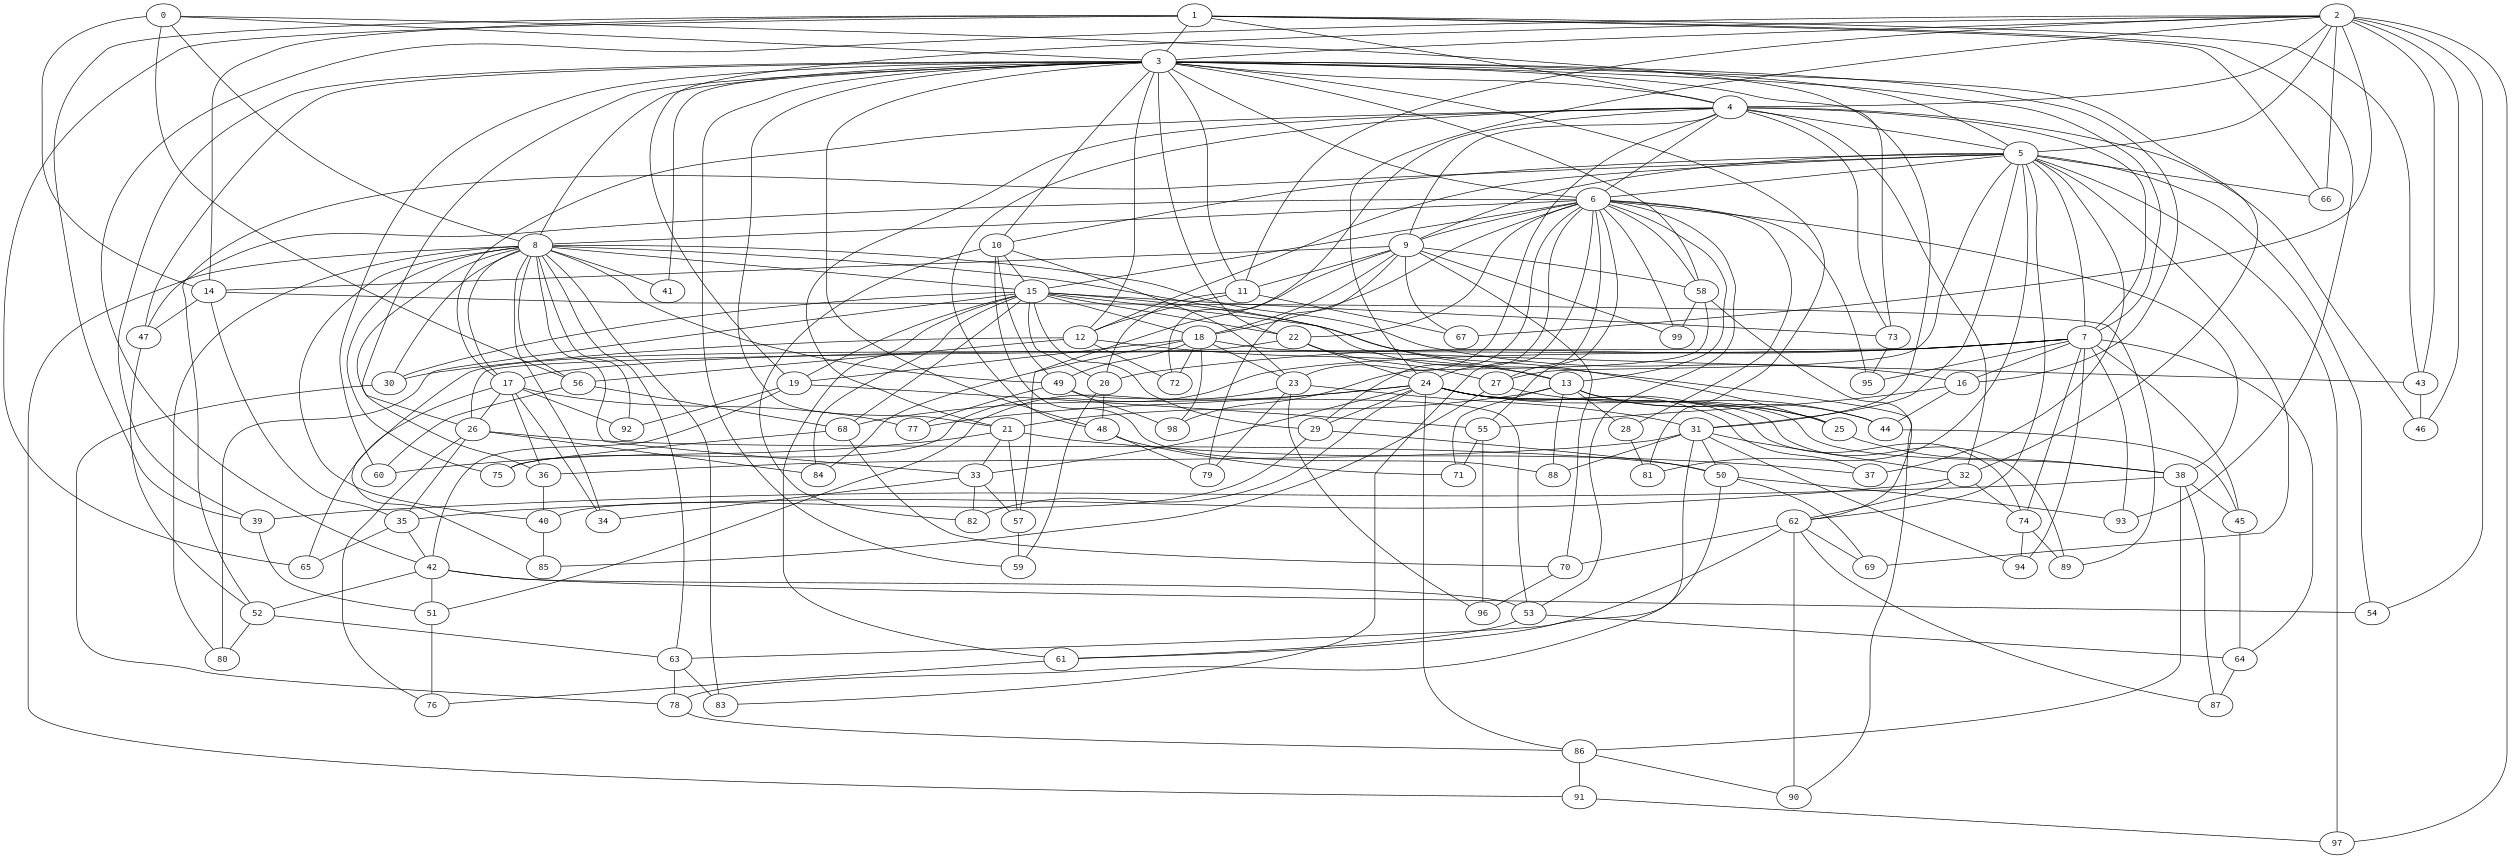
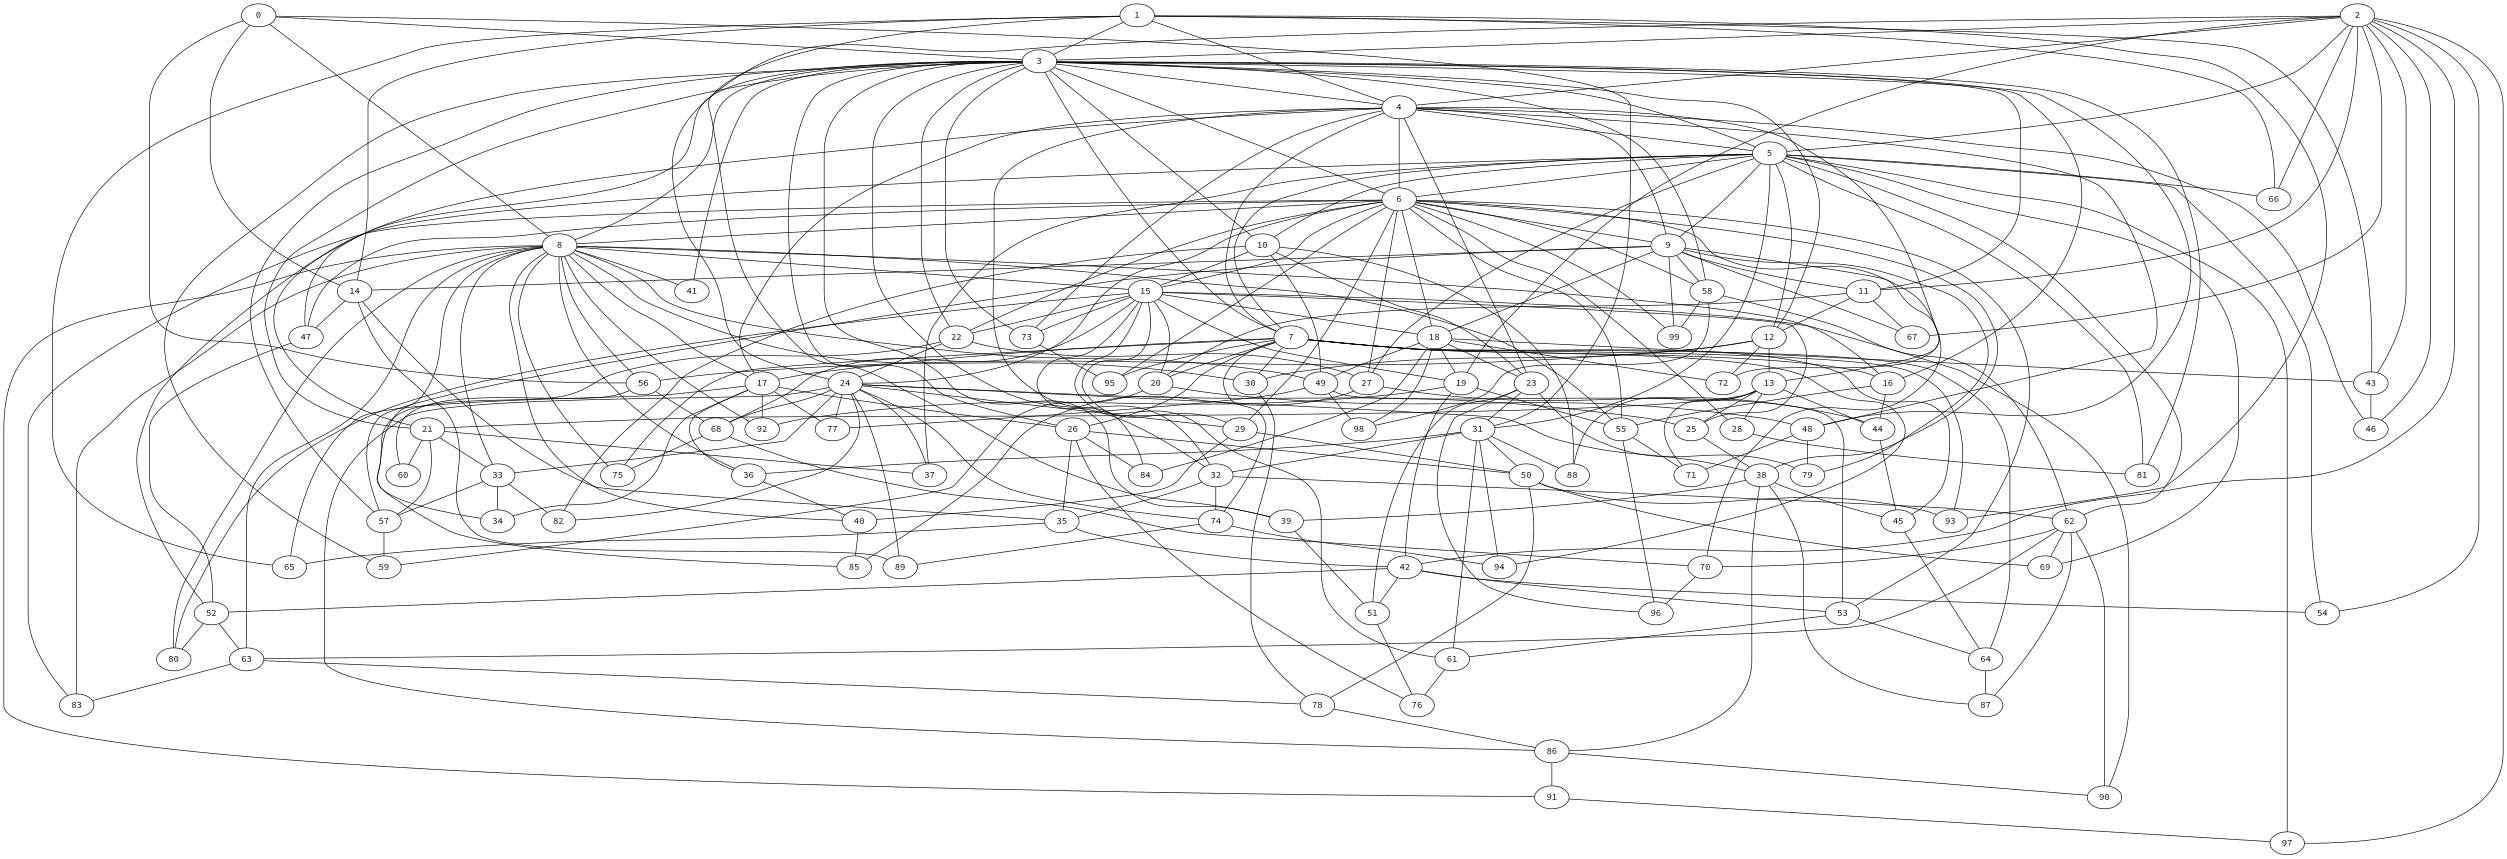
  strict graph {
    fontname="Source Code Pro"
    node [fontname="Source Code Pro"]
    edge [fontname="Source Code Pro" is_available=True prob=1.0]
    0
    3
    8
    14
    31
    56
    4
    39
    5
    11
    6
    7
    10
    12
    16
    21
    22
    26
    32
    41
    47
    48
    58
    59
    60
    73
    81
    17
    13
    15
    83
    30
    75
    33
    34
    36
    40
    49
    63
    80
    91
    92
    35
    89
    94
    88
    61
    50
    68
    1
    43
    65
    66
    93
    46
    9
    23
    72
    51
    2
    19
    24
    42
    54
    67
    97
    27
    37
    52
    62
    69
    20
    55
    29
    38
    74
    82
    25
    77
    86
    53
    28
    18
    95
    99
    45
    64
    44
    57
    85
    84
    76
    79
    71
    98
    70
    96
    90
    87
    78
    0 -- 3 [prob=0.433333750594]
    0 -- 8
    0 -- 14 [prob=0.773981015236]
    0 -- 31 [prob=0.848087013955]
    0 -- 56 [prob=0.0531250711061]
    3 -- 8 [prob=0.237345851597]
    3 -- 4 [prob=0.674013564666]
    3 -- 39
    3 -- 5
    3 -- 11 [prob=0.452127995532]
    3 -- 6 [prob=0.115074456769]
    3 -- 7
    3 -- 10 [prob=0.683673054773]
    3 -- 12 [prob=0.545580263528]
    3 -- 16 [prob=0.308002555476]
    3 -- 21 [prob=0.972969480621]
    3 -- 22 [prob=0.378151975044]
    3 -- 26 [prob=0.617654212418]
    3 -- 32 [prob=0.019525395124]
    3 -- 41 [prob=0.818424127383]
    3 -- 47
    3 -- 48 [prob=0.114483285283]
    3 -- 58 [prob=0.60738076658]
    3 -- 59 [prob=0.95870514162]
-   3 -- 60 [prob=0.0483556964613]
+   3 -- 57 [prob=0.0483556964613]
    3 -- 73 [prob=0.0493695019332]
    3 -- 81 [prob=0.681032098409]
    8 -- 56 [prob=0.146289307465]
    8 -- 16 [prob=0.870153728806]
    8 -- 41
    8 -- 17 [prob=0.601221817513]
-   8 -- 13 [prob=0.777479525205]
+   8 -- 55 [prob=0.777479525205]
    8 -- 15 [prob=0.573577629855]
    8 -- 83 [prob=0.187475664001]
    8 -- 30 [prob=0.851865400738]
    8 -- 75
    8 -- 33 [prob=0.815866051799]
    8 -- 34 [prob=0.557093598365]
    8 -- 36 [prob=0.828763611632]
    8 -- 40 [prob=0.296476623811]
    8 -- 49 [prob=0.58400590023]
    8 -- 63 [prob=0.546031981781]
    8 -- 80
    8 -- 91 [prob=0.528991378731]
    8 -- 92
    14 -- 47 [prob=0.646872857449]
    14 -- 35 [prob=0.00196970400403]
    14 -- 89
    31 -- 32
    31 -- 36 [prob=0.0119329649527]
    31 -- 94 [prob=0.110527840915]
    31 -- 88 [prob=0.272364783728]
    31 -- 61
    31 -- 50 [prob=0.465557389844]
    56 -- 60 [prob=0.724781821288]
    56 -- 68 [prob=0.800876469434]
    4 -- 5 [prob=0.930622014325]
    4 -- 6
    4 -- 7 [prob=0.0905886974364]
    4 -- 21
    4 -- 32 [prob=0.364173119107]
    4 -- 48 [prob=0.262575012519]
    4 -- 73 [prob=0.6981971312]
    4 -- 17 [prob=0.0686964661451]
    4 -- 46 [prob=0.791044974122]
    4 -- 9 [prob=0.312610733915]
    4 -- 23
    4 -- 72 [prob=0.466514589998]
    39 -- 51 [prob=0.855955673276]
    5 -- 31 [prob=0.238971156692]
    5 -- 6 [prob=0.251156797556]
    5 -- 7 [prob=0.404948515173]
    5 -- 10 [prob=0.647520261549]
    5 -- 12 [prob=0.447973225084]
    5 -- 81 [prob=0.702608188321]
    5 -- 66 [prob=0.295369533976]
    5 -- 9 [prob=0.943890219692]
    5 -- 54 [prob=0.279363150744]
    5 -- 97 [prob=0.795734872025]
    5 -- 27 [prob=0.622211800218]
    5 -- 37 [prob=0.739895231715]
    5 -- 52 [prob=0.534577466871]
    5 -- 62
    5 -- 69 [prob=0.611263788819]
    11 -- 12 [prob=0.142927254545]
    11 -- 67 [prob=0.696403841853]
    11 -- 20 [prob=0.839508642015]
    6 -- 8 [prob=0.743724279048]
    6 -- 22 [prob=0.697392911095]
    6 -- 47 [prob=0.238778437424]
    6 -- 58 [prob=0.517633380207]
    6 -- 13 [prob=0.348289503394]
    6 -- 15 [prob=0.226457906766]
    6 -- 83 [prob=0.873495266788]
    6 -- 9 [prob=0.121144628302]
    6 -- 24
    6 -- 27
    6 -- 55 [prob=0.97115367642]
    6 -- 29 [prob=0.896425210401]
    6 -- 38
    6 -- 53 [prob=0.078434927573]
    6 -- 28 [prob=0.400263186162]
    6 -- 18 [prob=0.858355301282]
    6 -- 95 [prob=0.390868936488]
    6 -- 99 [prob=0.566349426588]
    7 -- 16
    7 -- 26 [prob=0.543483363761]
    7 -- 17 [prob=0.0128356595841]
-   15 -- 30 [prob=0.600102100608]
+   7 -- 30 [prob=0.600102100608]
    7 -- 75
    7 -- 94 [prob=0.83369099398]
    7 -- 93
    7 -- 20 [prob=0.314324269139]
    7 -- 74
    7 -- 95 [prob=0.493258762982]
    7 -- 45 [prob=0.354322130502]
    7 -- 64 [prob=0.143496238482]
    10 -- 15 [prob=0.477962401861]
    10 -- 49 [prob=0.748145355803]
    10 -- 88 [prob=0.20870921779]
    10 -- 23 [prob=0.363788792738]
    10 -- 82 [prob=0.987108536922]
    12 -- 56 [prob=0.144963172292]
    12 -- 13 [prob=0.996508401469]
    12 -- 30 [prob=0.58052622038]
    12 -- 72 [prob=0.0281795373003]
    16 -- 55 [prob=0.52493345343]
    16 -- 44 [prob=0.564151799087]
    21 -- 60 [prob=0.0607327467139]
    21 -- 33 [prob=0.261125196162]
    21 -- 37 [prob=0.66126514603]
    21 -- 57 [prob=0.179126009411]
    22 -- 24 [prob=0.949167497614]
    22 -- 27
    22 -- 85 [prob=0.457458143437]
    26 -- 35 [prob=0.764252035308]
    26 -- 50 [prob=0.281038148605]
    26 -- 84 [prob=0.179357301454]
    26 -- 76 [prob=0.442034790084]
    32 -- 35 [prob=0.416442890371]
    32 -- 62 [prob=0.290052579549]
    32 -- 74
    47 -- 52
    48 -- 79 [prob=0.633621722714]
    48 -- 71 [prob=0.565669287746]
    58 -- 62 [prob=0.384281492904]
    58 -- 99 [prob=0.0687021486289]
    58 -- 98 [prob=0.716707757544]
    73 -- 95 [prob=0.138134078461]
    17 -- 26 [prob=0.428267172834]
    17 -- 34 [prob=0.442961648855]
    17 -- 36
    17 -- 92 [prob=0.897936903479]
    17 -- 65
    17 -- 77 [prob=0.745202133936]
    13 -- 21
    13 -- 88 [prob=0.278542340589]
    13 -- 25 [prob=0.34630216565]
    13 -- 28
    13 -- 44 [prob=0.245215871398]
    13 -- 71
    15 -- 22 [prob=0.163311274452]
    15 -- 73
    15 -- 80
    15 -- 61 [prob=0.633581512198]
    15 -- 68
    15 -- 19 [prob=0.410112854823]
    15 -- 20
    15 -- 29 [prob=0.718160089725]
    15 -- 25 [prob=0.70612375945]
    15 -- 18 [prob=0.578482112283]
    15 -- 84
    15 -- 90 [prob=0.179782843701]
    30 -- 78 [prob=0.755987800299]
    33 -- 34 [prob=0.0991562886898]
    33 -- 82 [prob=0.603931337207]
    33 -- 57 [prob=0.258172057809]
    36 -- 40 [prob=0.8520294125]
    40 -- 85 [prob=0.143048419088]
    49 -- 77 [prob=0.949585374816]
    49 -- 53 [prob=0.660978957442]
    49 -- 98 [prob=0.0832435240694]
    63 -- 83
    63 -- 78 [prob=0.549883948392]
    91 -- 97 [prob=0.268301686036]
    35 -- 65 [prob=0.562335947954]
    35 -- 42
    61 -- 76 [prob=0.91113191397]
    50 -- 93 [prob=0.749964966429]
    50 -- 69 [prob=0.777611175599]
    50 -- 78 [prob=0.693916162798]
    68 -- 75 [prob=0.591081660783]
    68 -- 70
    1 -- 3
    1 -- 14 [prob=0.450208503004]
    1 -- 4
    1 -- 39
    1 -- 43
    1 -- 65 [prob=0.9453618181]
    1 -- 66
    1 -- 93 [prob=0.839668624168]
    43 -- 46
    9 -- 14 [prob=0.0699219324961]
    9 -- 11 [prob=0.110569103634]
    9 -- 58 [prob=0.68946815733]
    9 -- 67 [prob=0.168687869884]
    9 -- 18 [prob=0.377622286519]
    9 -- 99
    9 -- 57 [prob=0.241792130583]
    9 -- 79
    9 -- 70 [prob=0.82500290343]
    23 -- 31 [prob=0.759719989656]
    23 -- 51 [prob=0.392365535081]
    23 -- 79 [prob=0.730687234473]
    23 -- 96 [prob=0.182126818045]
    51 -- 76 [prob=0.77277844749]
    2 -- 3 [prob=0.826833741888]
    2 -- 4 [prob=0.399021644787]
    2 -- 5
    2 -- 11 [prob=0.366834959315]
    2 -- 43 [prob=0.960299034598]
    2 -- 66 [prob=0.296792376784]
    2 -- 46 [prob=0.752494942418]
    2 -- 19
    2 -- 24 [prob=0.377331404627]
    2 -- 42 [prob=0.377475864566]
    2 -- 54 [prob=0.961754202351]
    2 -- 67 [prob=0.568328596565]
    2 -- 97 [prob=0.147708571274]
    19 -- 92 [prob=0.741687155934]
    19 -- 42 [prob=0.448629266321]
    19 -- 55 [prob=0.10459264236]
    24 -- 33 [prob=0.506471982888]
    24 -- 89 [prob=0.937839092929]
    24 -- 68
    24 -- 37 [prob=0.430097246157]
    24 -- 29
    24 -- 38 [prob=0.909892880703]
    24 -- 74 [prob=0.394469297347]
    24 -- 82 [prob=0.804045268131]
    24 -- 25 [prob=0.958056814518]
    24 -- 77
    24 -- 86
    42 -- 51
    42 -- 54 [prob=0.999465045115]
    42 -- 52
    42 -- 53 [prob=0.818897365984]
    27 -- 44
    27 -- 85 [prob=0.357583233774]
    52 -- 63 [prob=0.406260003685]
    52 -- 80 [prob=0.928614854239]
    62 -- 63 [prob=0.378101750852]
    62 -- 69 [prob=0.0204271715033]
    62 -- 70 [prob=0.31395366025]
    62 -- 90 [prob=0.255037153699]
    62 -- 87 [prob=0.832177707696]
    20 -- 48 [prob=0.210086646957]
    20 -- 59 [prob=0.719316804689]
    55 -- 71 [prob=0.00555302873988]
    55 -- 96 [prob=0.876013118813]
    29 -- 40
    29 -- 50 [prob=0.327254760259]
    38 -- 39 [prob=0.0720611414126]
    38 -- 86 [prob=0.325675705349]
    38 -- 45 [prob=0.971416250333]
    38 -- 87
    74 -- 89 [prob=0.619019307952]
    74 -- 94 [prob=0.183287117842]
    25 -- 38 [prob=0.562163933566]
    86 -- 91
    86 -- 90 [prob=0.696572756756]
    53 -- 61 [prob=0.0107429002464]
    53 -- 64 [prob=0.679857370602]
    28 -- 81 [prob=0.295047511081]
    18 -- 49 [prob=0.507656936683]
    18 -- 43 [prob=0.0912401620995]
    18 -- 23 [prob=0.612267815351]
    18 -- 72
    18 -- 19 [prob=0.338268656911]
    18 -- 84
    18 -- 98 [prob=0.227145581386]
    45 -- 64
    64 -- 87 [prob=0.556615830673]
    44 -- 45 [prob=0.525244738685]
    57 -- 59
    70 -- 96 [prob=0.706423511014]
    78 -- 86 [prob=0.0874094477844]
  }
